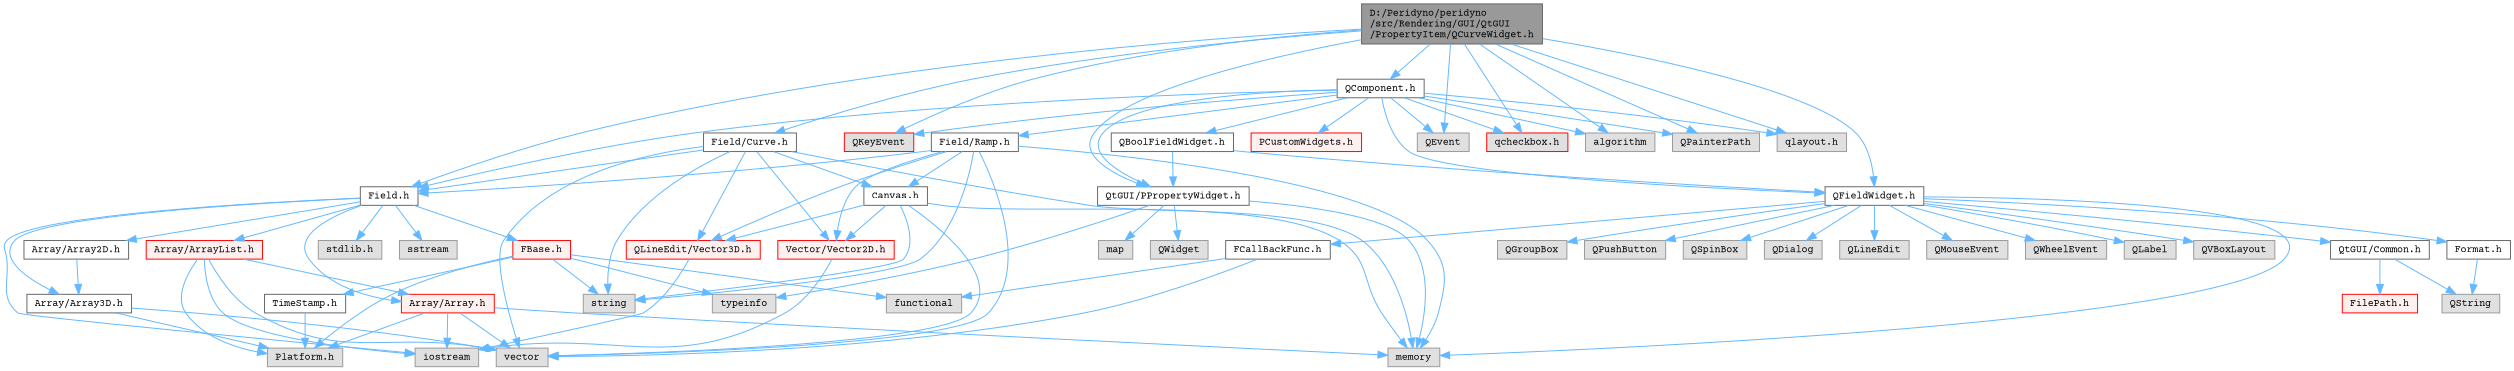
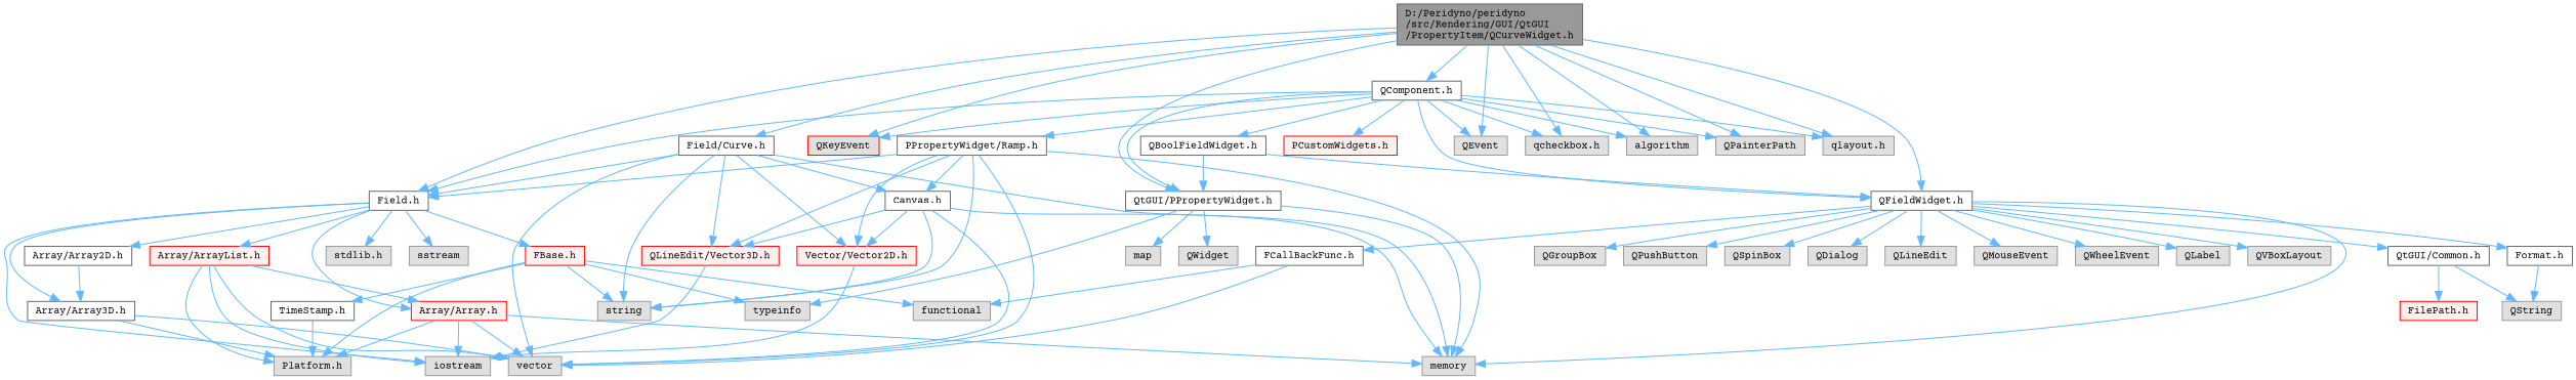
  digraph {
    fontname="Courier Prime"
    node [color=grey60 fillcolor="#E0E0E0" fontname="Courier Prime" fontsize=10 shape=box style=filled]
    edge [color=steelblue1 fontname="Courier Prime" fontsize=10 labelfontname=Helvetica labelfontsize=10 style=solid]
    n1 [color=gray40 fillcolor=grey60 fontcolor=black height=0.2 label="D:/Peridyno/peridyno\l/src/Rendering/GUI/QtGUI\l/PropertyItem/QCurveWidget.h" width=0.4]
    n2 [color=grey40 fillcolor=white height=0.2 label="QFieldWidget.h" width=0.4]
    n3 [color=grey40 fillcolor=white height=0.2 label="QtGUI/PPropertyWidget.h" width=0.4]
    n4 [color=red height=0.2 label=QKeyEvent width=0.4]
    n5 [height=0.2 label=QEvent width=0.4]
-   n6 [color=red height=0.2 label="qcheckbox.h" width=0.4]
+   n6 [height=0.2 label="qcheckbox.h" width=0.4]
    n7 [height=0.2 label=algorithm width=0.4]
    n8 [height=0.2 label=QPainterPath width=0.4]
    n9 [height=0.2 label="qlayout.h" width=0.4]
    n10 [color=grey40 fillcolor=white height=0.2 label="Field.h" width=0.4]
    n11 [color=grey40 fillcolor=white height=0.2 label="Field/Curve.h" width=0.4]
    n12 [color=grey40 fillcolor=white height=0.2 label="QComponent.h" width=0.4]
    n13 [height=0.2 label=QGroupBox width=0.4]
    n14 [height=0.2 label=QPushButton width=0.4]
    n15 [height=0.2 label=QSpinBox width=0.4]
    n16 [height=0.2 label=QDialog width=0.4]
    n17 [height=0.2 label=QLineEdit width=0.4]
    n18 [height=0.2 label=QMouseEvent width=0.4]
    n19 [height=0.2 label=QWheelEvent width=0.4]
    n20 [height=0.2 label=QLabel width=0.4]
    n21 [height=0.2 label=QVBoxLayout width=0.4]
    n22 [color=grey40 fillcolor=white height=0.2 label="Format.h" width=0.4]
    n23 [color=grey40 fillcolor=white height=0.2 label="FCallBackFunc.h" width=0.4]
    n24 [color=grey40 fillcolor=white height=0.2 label="QtGUI/Common.h" width=0.4]
    n25 [height=0.2 label=memory width=0.4]
    n26 [height=0.2 label=map width=0.4]
    n27 [height=0.2 label=QWidget width=0.4]
    n28 [height=0.2 label=typeinfo width=0.4]
    n29 [height=0.2 label=iostream width=0.4]
    n30 [height=0.2 label="stdlib.h" width=0.4]
    n31 [height=0.2 label=sstream width=0.4]
    n32 [color=red fillcolor="#FFF0F0" height=0.2 label="FBase.h" width=0.4]
    n33 [color=red fillcolor="#FFF0F0" height=0.2 label="Array/Array.h" width=0.4]
    n34 [color=grey40 fillcolor=white height=0.2 label="Array/Array2D.h" width=0.4]
    n35 [color=grey40 fillcolor=white height=0.2 label="Array/Array3D.h" width=0.4]
    n36 [color=red fillcolor="#FFF0F0" height=0.2 label="Array/ArrayList.h" width=0.4]
    n37 [height=0.2 label=vector width=0.4]
    n38 [height=0.2 label=string width=0.4]
    n39 [color=red fillcolor="#FFF0F0" height=0.2 label="Vector/Vector2D.h" width=0.4]
    n40 [color=red fillcolor="#FFF0F0" height=0.2 label="QLineEdit/Vector3D.h" width=0.4]
    n41 [color=grey40 fillcolor=white height=0.2 label="Canvas.h" width=0.4]
-   n42 [color=grey40 fillcolor=white height=0.2 label="Field/Ramp.h" width=0.4]
+   n42 [color=grey40 fillcolor=white height=0.2 label="PPropertyWidget/Ramp.h" width=0.4]
    n43 [color=red fillcolor="#FFF0F0" height=0.2 label="PCustomWidgets.h" width=0.4]
    n44 [color=grey40 fillcolor=white height=0.2 label="QBoolFieldWidget.h" width=0.4]
    n45 [height=0.2 label=QString width=0.4]
    n46 [height=0.2 label=functional width=0.4]
    n47 [color=red fillcolor="#FFF0F0" height=0.2 label="FilePath.h" width=0.4]
    n48 [height=0.2 label="Platform.h" width=0.4]
    n49 [color=grey40 fillcolor=white height=0.2 label="TimeStamp.h" width=0.4]
    n1 -> n2
    n1 -> n3
    n1 -> n4
    n1 -> n5
    n1 -> n6
    n1 -> n7
    n1 -> n8
    n1 -> n9
    n1 -> n10
    n1 -> n11
    n1 -> n12
    n2 -> n13
    n2 -> n14
    n2 -> n15
    n2 -> n16
    n2 -> n17
    n2 -> n18
    n2 -> n19
    n2 -> n20
    n2 -> n21
    n2 -> n22
    n2 -> n23
    n2 -> n24
    n2 -> n25
    n3 -> n25
    n3 -> n26
    n3 -> n27
    n3 -> n28
    n10 -> n29
    n10 -> n30
    n10 -> n31
    n10 -> n32
    n10 -> n33
    n10 -> n34
    n10 -> n35
    n10 -> n36
    n11 -> n10
    n11 -> n25
    n11 -> n37
    n11 -> n38
    n11 -> n39
    n11 -> n40
    n11 -> n41
    n12 -> n2
    n12 -> n3
    n12 -> n4
    n12 -> n5
    n12 -> n6
    n12 -> n7
    n12 -> n8
    n12 -> n9
    n12 -> n10
    n12 -> n42
    n12 -> n43
    n12 -> n44
    n22 -> n45
    n23 -> n37
    n23 -> n46
    n24 -> n45
    n24 -> n47
    n32 -> n28
    n32 -> n38
    n32 -> n46
    n32 -> n48
    n32 -> n49
    n33 -> n25
    n33 -> n29
    n33 -> n37
    n33 -> n48
    n34 -> n35
    n35 -> n37
    n35 -> n48
    n36 -> n29
    n36 -> n33
    n36 -> n37
    n36 -> n48
    n39 -> n29
    n40 -> n29
    n41 -> n25
    n41 -> n37
    n41 -> n38
    n41 -> n39
    n41 -> n40
    n42 -> n10
    n42 -> n25
    n42 -> n37
    n42 -> n38
    n42 -> n39
    n42 -> n40
    n42 -> n41
    n44 -> n2
    n44 -> n3
    n49 -> n48
  }
